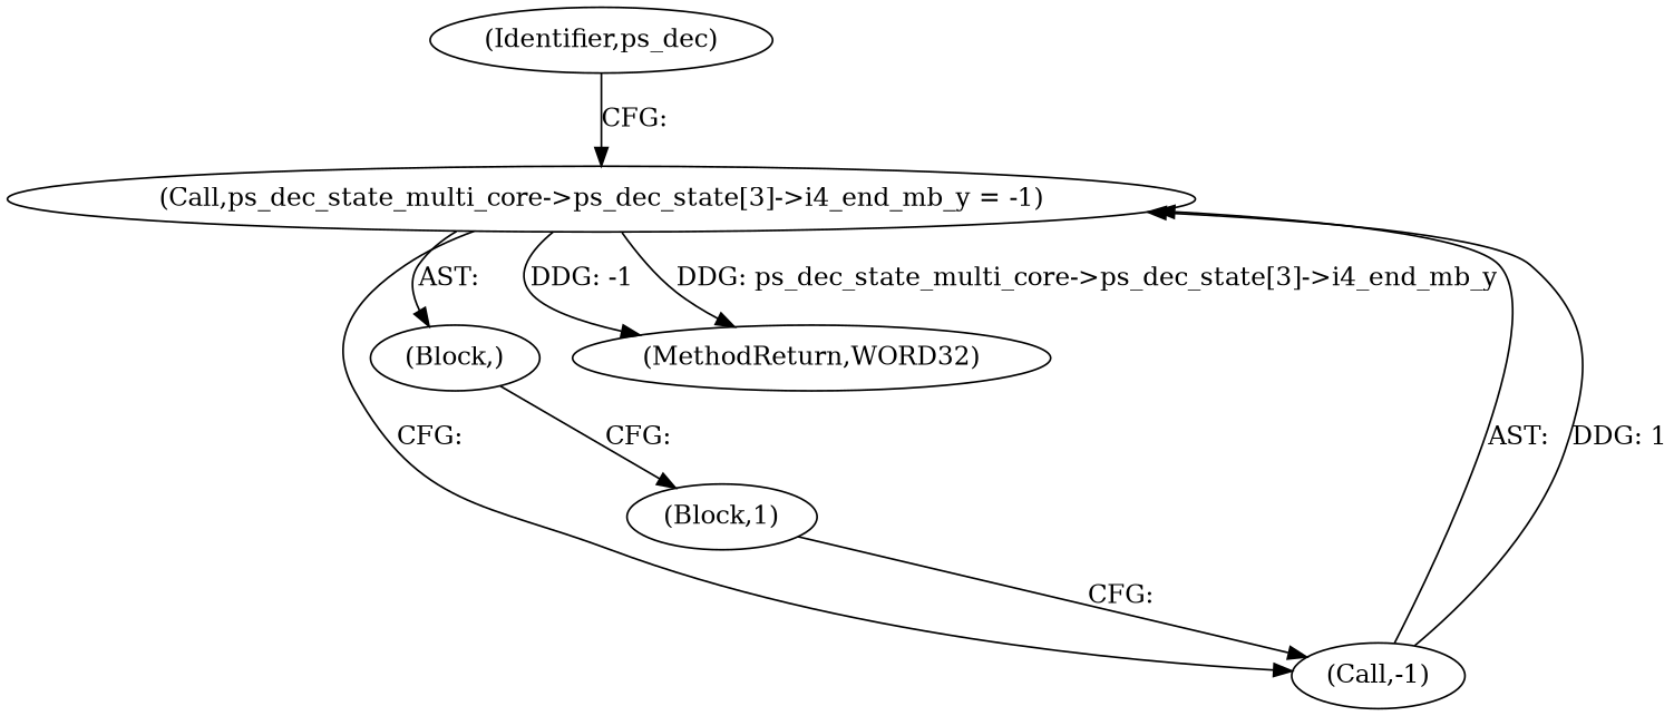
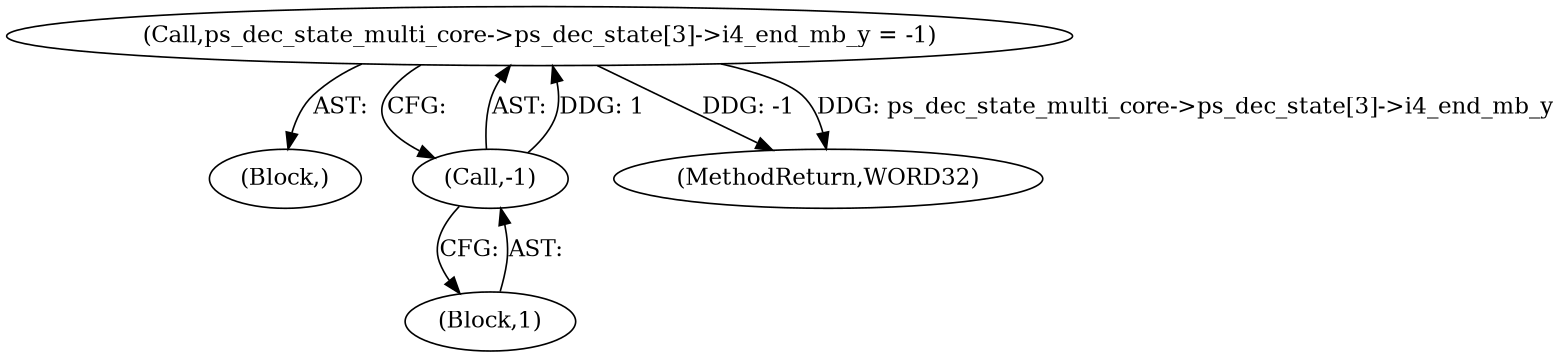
  digraph {
    n1 [label="(Call,ps_dec_state_multi_core->ps_dec_state[3]->i4_end_mb_y = -1)"]
    n2 [label="(Call,-1)"]
    n3 [label="(Block,)"]
    n4 [label="(MethodReturn,WORD32)"]
    n5 [label="(Block,1)"]
-   n6 [label="(Identifier,ps_dec)"]
    n1 -> n2 [label="CFG: "]
    n1 -> n3 [label="AST: "]
    n1 -> n4 [label="DDG: -1"]
    n1 -> n4 [label="DDG: ps_dec_state_multi_core->ps_dec_state[3]->i4_end_mb_y"]
    n2 -> n1 [label="AST: "]
    n2 -> n1 [label="DDG: 1"]
-   n3 -> n5 [label="CFG: "]
-   n5 -> n2 [label="CFG: "]
-   n6 -> n1 [label="CFG: "]
+   n2 -> n5 [label="CFG: "]
+   n5 -> n2 [label="AST: "]
  }
